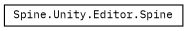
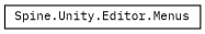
  digraph {
    rankdir=TB
    fontname="IBM Plex Mono"
-   n1 [color=black fillcolor=white fontname="IBM Plex Mono" fontsize=10 height=0.2 label="Spine.Unity.Editor.Spine" shape=record style=filled width=0.4]
+   n1 [color=black fillcolor=white fontname="IBM Plex Mono" fontsize=10 height=0.2 label="Spine.Unity.Editor.Menus" shape=record style=filled width=0.4]
  }
